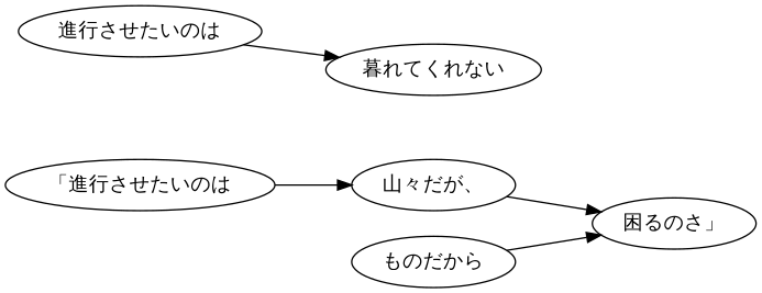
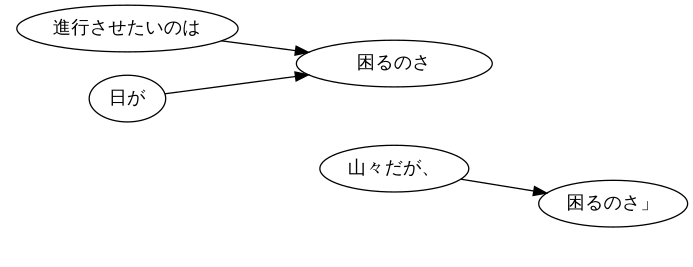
  digraph {
    rankdir=LR
-   n1 [label="「進行させたいのは"]
    n2 [label="山々だが、"]
    n3 [label="困るのさ」"]
    n4 [label="進行させたいのは"]
-   n5 [label="暮れてくれない"]
-   n7 [label="ものだから"]
-   n1 -> n2
+   n5 [label="困るのさ"]
+   n6 [label="日が"]
    n2 -> n3
    n4 -> n5
-   n7 -> n3
+   n6 -> n5
  }
